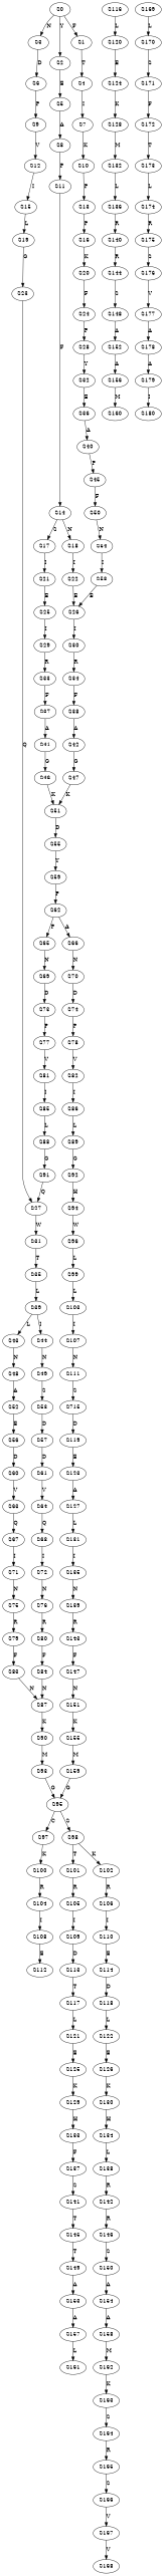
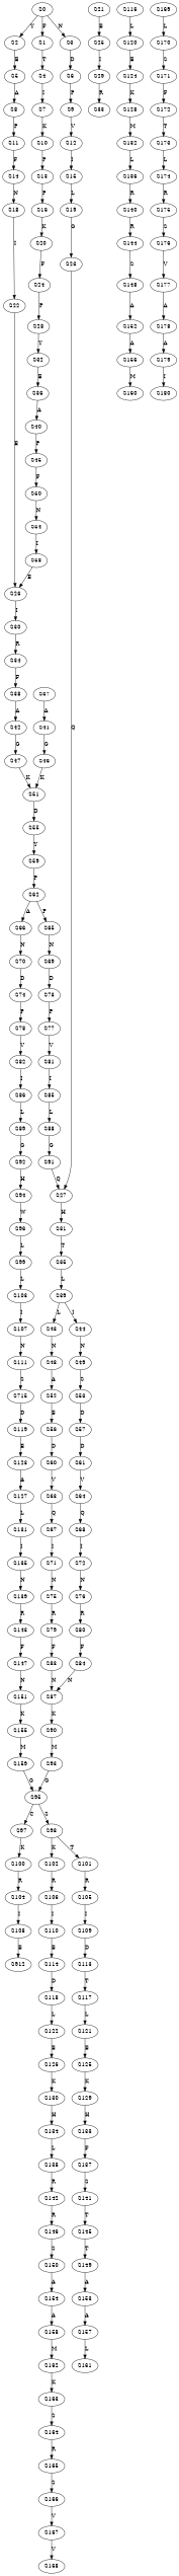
  strict digraph {
    S0
    S1
    S2
    S3
    S4
    S5
    S6
    S7
    S8
    S9
    S10
    S11
    S12
    S13
    S14
    S15
    S16
-   S17
    S18
    S19
    S20
    S21
    S22
    S23
    S24
    S25
    S26
    S27
    S28
    S29
    S30
    S31
    S32
    S33
    S34
    S35
    S36
    S37
    S38
    S39
    S40
    S41
    S42
    S43
    S44
    S45
    S46
    S47
    S48
    S49
    S50
    S51
    S52
    S53
    S54
    S55
    S56
    S57
    S58
    S59
    S60
    S61
    S62
    S63
    S64
    S65
    S66
    S67
    S68
    S69
    S70
    S71
    S72
    S73
    S74
    S75
    S76
    S77
    S78
    S79
    S80
    S81
    S82
    S83
    S84
    S85
    S86
    S87
    S88
    S89
    S90
    S91
    S92
    S93
    S94
    S95
    S96
    S97
    S98
    S99
    S100
    S101
    S102
    S103
    S104
    S105
    S106
    S107
    S108
    S109
    S110
    S111
-   S112
+   S112 [label=S912]
    S113
    S114
    n116 [label=S715]
    S117
    S118
    S119
    S116
    S120
    S121
    S122
    S123
    S124
    S125
    S126
    S127
    S128
    S129
    S130
    S131
    S132
    S133
    S134
    S135
    S136
    S137
    S138
    S139
    S140
    S141
    S142
    S143
    S144
    S145
    S146
    S147
    S148
    S149
    S150
    S151
    S152
    S153
    S154
    S155
    S156
    S157
    S158
    S159
    S160
    S161
    S162
    S163
    S164
    S165
    S166
    S167
    S168
    S169
    S170
    S171
    S172
    S173
    S174
    S175
    S176
    S177
    S178
    S179
    S180
    S0 -> S1 [label=F]
    S0 -> S2 [label=Y]
    S0 -> S3 [label=N]
    S1 -> S4 [label=T]
    S2 -> S5 [label=E]
    S3 -> S6 [label=D]
    S4 -> S7 [label=I]
    S5 -> S8 [label=A]
    S6 -> S9 [label=P]
    S7 -> S10 [label=K]
    S8 -> S11 [label=P]
    S9 -> S12 [label=V]
    S10 -> S13 [label=P]
    S11 -> S14 [label=F]
    S12 -> S15 [label=I]
    S13 -> S16 [label=P]
-   S14 -> S17 [label=S]
    S14 -> S18 [label=N]
    S15 -> S19 [label=L]
    S16 -> S20 [label=K]
-   S17 -> S21 [label=I]
    S18 -> S22 [label=I]
    S19 -> S23 [label=G]
    S20 -> S24 [label=F]
    S21 -> S25 [label=E]
    S22 -> S26 [label=E]
    S23 -> S27 [label=Q]
    S24 -> S28 [label=P]
    S25 -> S29 [label=I]
    S26 -> S30 [label=I]
-   S27 -> S31 [label=W]
+   S27 -> S31 [label=H]
    S28 -> S32 [label=Y]
    S29 -> S33 [label=R]
    S30 -> S34 [label=R]
    S31 -> S35 [label=T]
    S32 -> S36 [label=E]
-   S33 -> S37 [label=F]
    S34 -> S38 [label=F]
    S35 -> S39 [label=L]
    S36 -> S40 [label=A]
    S37 -> S41 [label=A]
    S38 -> S42 [label=A]
    S39 -> S43 [label=L]
    S39 -> S44 [label=I]
    S40 -> S45 [label=P]
    S41 -> S46 [label=G]
    S42 -> S47 [label=G]
    S43 -> S48 [label=N]
    S44 -> S49 [label=N]
    S45 -> S50 [label=F]
    S46 -> S51 [label=K]
    S47 -> S51 [label=K]
    S48 -> S52 [label=A]
    S49 -> S53 [label=S]
    S50 -> S54 [label=N]
    S51 -> S55 [label=D]
    S52 -> S56 [label=E]
    S53 -> S57 [label=D]
    S54 -> S58 [label=I]
    S55 -> S59 [label=Y]
    S56 -> S60 [label=D]
    S57 -> S61 [label=D]
    S58 -> S26 [label=E]
    S59 -> S62 [label=P]
    S60 -> S63 [label=V]
    S61 -> S64 [label=V]
    S62 -> S65 [label=P]
    S62 -> S66 [label=A]
    S63 -> S67 [label=Q]
    S64 -> S68 [label=Q]
    S65 -> S69 [label=N]
    S66 -> S70 [label=N]
    S67 -> S71 [label=I]
    S68 -> S72 [label=I]
    S69 -> S73 [label=D]
    S70 -> S74 [label=D]
    S71 -> S75 [label=N]
    S72 -> S76 [label=N]
    S73 -> S77 [label=P]
    S74 -> S78 [label=P]
    S75 -> S79 [label=R]
    S76 -> S80 [label=R]
    S77 -> S81 [label=V]
    S78 -> S82 [label=V]
    S79 -> S83 [label=F]
    S80 -> S84 [label=F]
    S81 -> S85 [label=I]
    S82 -> S86 [label=I]
    S83 -> S87 [label=N]
    S84 -> S87 [label=N]
    S85 -> S88 [label=L]
    S86 -> S89 [label=L]
    S87 -> S90 [label=K]
    S88 -> S91 [label=G]
    S89 -> S92 [label=G]
    S90 -> S93 [label=M]
    S91 -> S27 [label=Q]
    S92 -> S94 [label=H]
    S93 -> S95 [label=G]
    S94 -> S96 [label=W]
    S95 -> S97 [label=C]
    S95 -> S98 [label=S]
    S96 -> S99 [label=L]
    S97 -> S100 [label=K]
    S98 -> S101 [label=T]
    S98 -> S102 [label=K]
    S99 -> S103 [label=L]
    S100 -> S104 [label=R]
    S101 -> S105 [label=R]
    S102 -> S106 [label=R]
    S103 -> S107 [label=I]
    S104 -> S108 [label=I]
    S105 -> S109 [label=I]
    S106 -> S110 [label=I]
    S107 -> S111 [label=N]
    S108 -> S112 [label=E]
    S109 -> S113 [label=D]
    S110 -> S114 [label=E]
    S111 -> n116 [label=S]
    S113 -> S117 [label=T]
    S114 -> S118 [label=D]
    n116 -> S119 [label=D]
    S117 -> S121 [label=L]
    S118 -> S122 [label=L]
    S119 -> S123 [label=E]
    S116 -> S120 [label=L]
    S120 -> S124 [label=E]
    S121 -> S125 [label=E]
    S122 -> S126 [label=E]
    S123 -> S127 [label=A]
    S124 -> S128 [label=K]
    S125 -> S129 [label=K]
    S126 -> S130 [label=K]
    S127 -> S131 [label=L]
    S128 -> S132 [label=M]
    S129 -> S133 [label=H]
    S130 -> S134 [label=H]
    S131 -> S135 [label=I]
    S132 -> S136 [label=L]
    S133 -> S137 [label=F]
    S134 -> S138 [label=L]
    S135 -> S139 [label=N]
    S136 -> S140 [label=R]
    S137 -> S141 [label=S]
    S138 -> S142 [label=R]
    S139 -> S143 [label=R]
    S140 -> S144 [label=R]
    S141 -> S145 [label=T]
    S142 -> S146 [label=R]
    S143 -> S147 [label=F]
    S144 -> S148 [label=S]
    S145 -> S149 [label=T]
    S146 -> S150 [label=S]
    S147 -> S151 [label=N]
    S148 -> S152 [label=A]
    S149 -> S153 [label=A]
    S150 -> S154 [label=A]
    S151 -> S155 [label=K]
    S152 -> S156 [label=A]
    S153 -> S157 [label=A]
    S154 -> S158 [label=A]
    S155 -> S159 [label=M]
    S156 -> S160 [label=M]
    S157 -> S161 [label=L]
    S158 -> S162 [label=M]
    S159 -> S95 [label=G]
    S162 -> S163 [label=K]
    S163 -> S164 [label=S]
    S164 -> S165 [label=R]
    S165 -> S166 [label=S]
    S166 -> S167 [label=V]
    S167 -> S168 [label=V]
    S169 -> S170 [label=L]
    S170 -> S171 [label=S]
    S171 -> S172 [label=F]
    S172 -> S173 [label=T]
    S173 -> S174 [label=L]
    S174 -> S175 [label=R]
    S175 -> S176 [label=S]
    S176 -> S177 [label=V]
    S177 -> S178 [label=A]
    S178 -> S179 [label=A]
    S179 -> S180 [label=I]
  }
